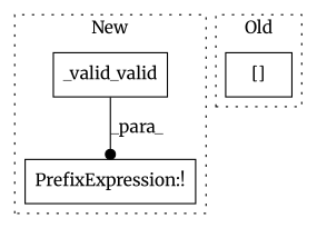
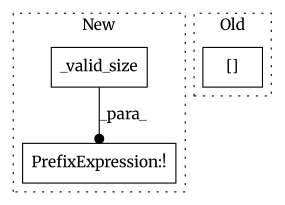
  digraph {
    fontname=Merriweather
    node [shape=box fontname=Merriweather]
-   n1 [a=32 l="12,1" label=_valid_valid s="12967,13010"]
+   n1 [a=32 l="12,1" label=_valid_size s="12967,13010"]
    n2 [a=38 l=1 label="PrefixExpression:!" s=12966]
    n3 [a=2 l="10,1" label="[]" s="12401,12414"]
    subgraph cluster_1 {
      label=New
      style=dotted
      n1
      n2
    }
    subgraph cluster_2 {
      label=Old
      style=dotted
      n3
    }
    n1 -> n2 [label=_para_ arrowhead=dot fontname=Merriweather]
  }
